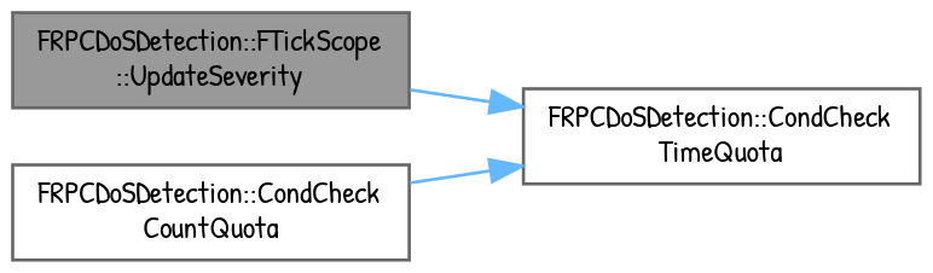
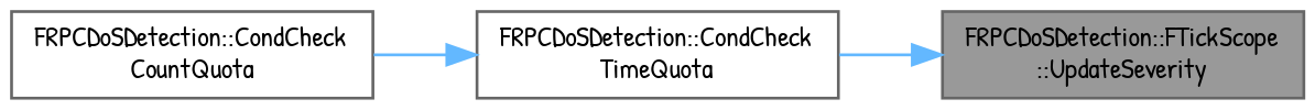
  digraph {
    fontname="Patrick Hand"
    rankdir=RL
    node [color=grey40 fillcolor=white fontname="Patrick Hand" fontsize=10 shape=box style=filled]
    edge [color=steelblue1 dir=back fontname="Patrick Hand" fontsize=10 labelfontname=Helvetica labelfontsize=10 style=solid]
    n1 [color=gray40 fillcolor=grey60 fontcolor=black height=0.2 label="FRPCDoSDetection::FTickScope\l::UpdateSeverity" width=0.4]
    n2 [height=0.2 label="FRPCDoSDetection::CondCheck\lTimeQuota" width=0.4]
    n3 [height=0.2 label="FRPCDoSDetection::CondCheck\lCountQuota" width=0.4]
-   n2 -> n1
+   n1 -> n2
    n2 -> n3
  }
